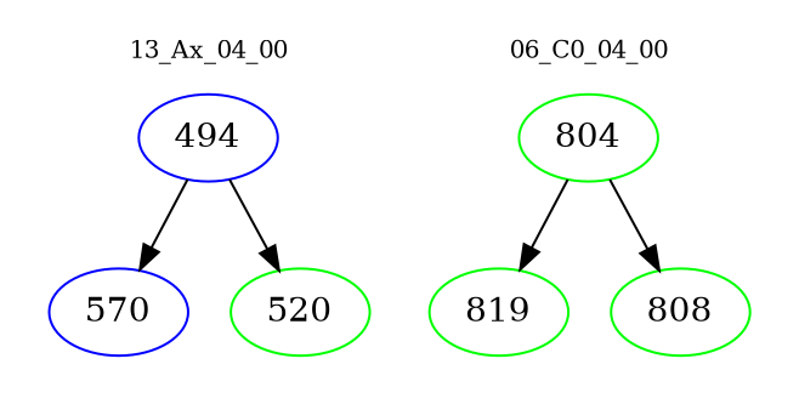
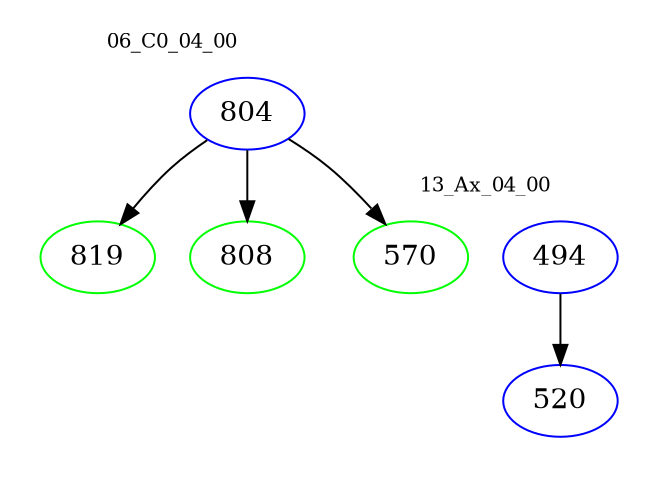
  digraph {
    node [color=green]
    edge [color=black]
    n1 [color=blue label=494]
-   n2 [color=blue label=570]
-   n3 [label=520]
-   n4 [label=804]
+   n2 [label=570]
+   n3 [color=blue label=520]
+   n4 [color=blue label=804]
    n5 [label=819]
    n6 [label=808]
    subgraph cluster_1 {
      color=white
      fontsize=10
      label="13_Ax_04_00"
      n1
      n2
      n3
    }
    subgraph cluster_2 {
      color=white
      fontsize=10
      label="06_C0_04_00"
      n4
      n5
      n6
    }
-   n1 -> n2
+   n4 -> n2
    n1 -> n3
    n4 -> n5
    n4 -> n6
  }
